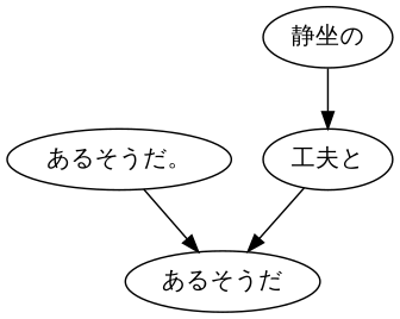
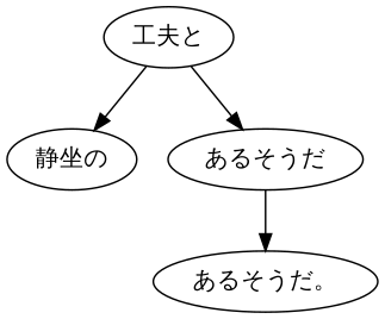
  digraph {
    n1 [label="あるそうだ。"]
    n2 [label="静坐の"]
    n3 [label="工夫と"]
    n4 [label="あるそうだ"]
-   n2 -> n3
+   n3 -> n2
    n3 -> n4
-   n1 -> n4
+   n4 -> n1
  }
